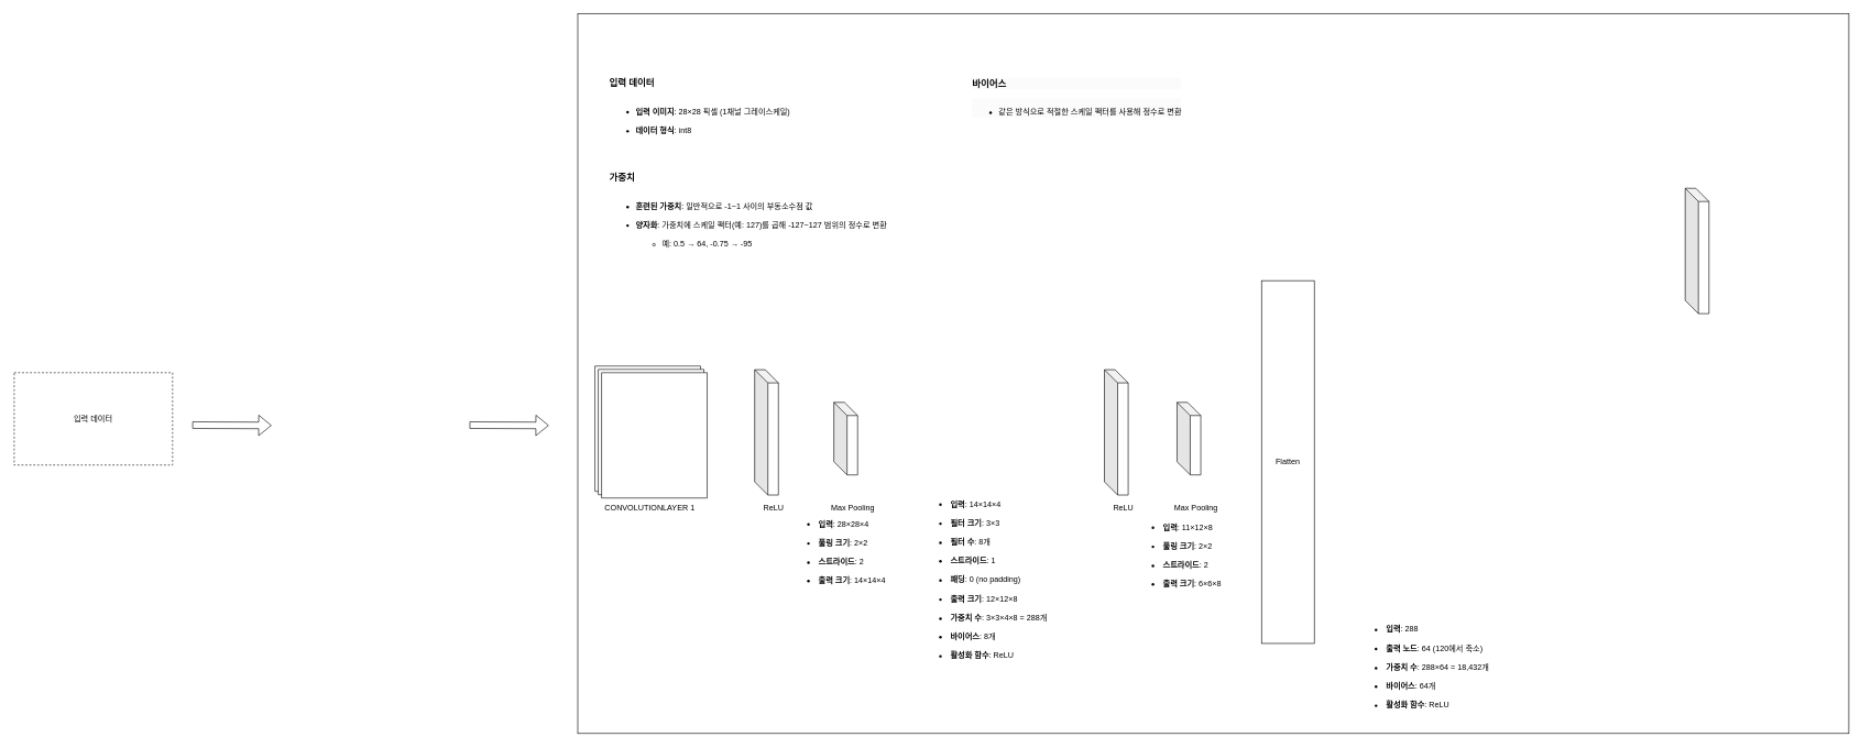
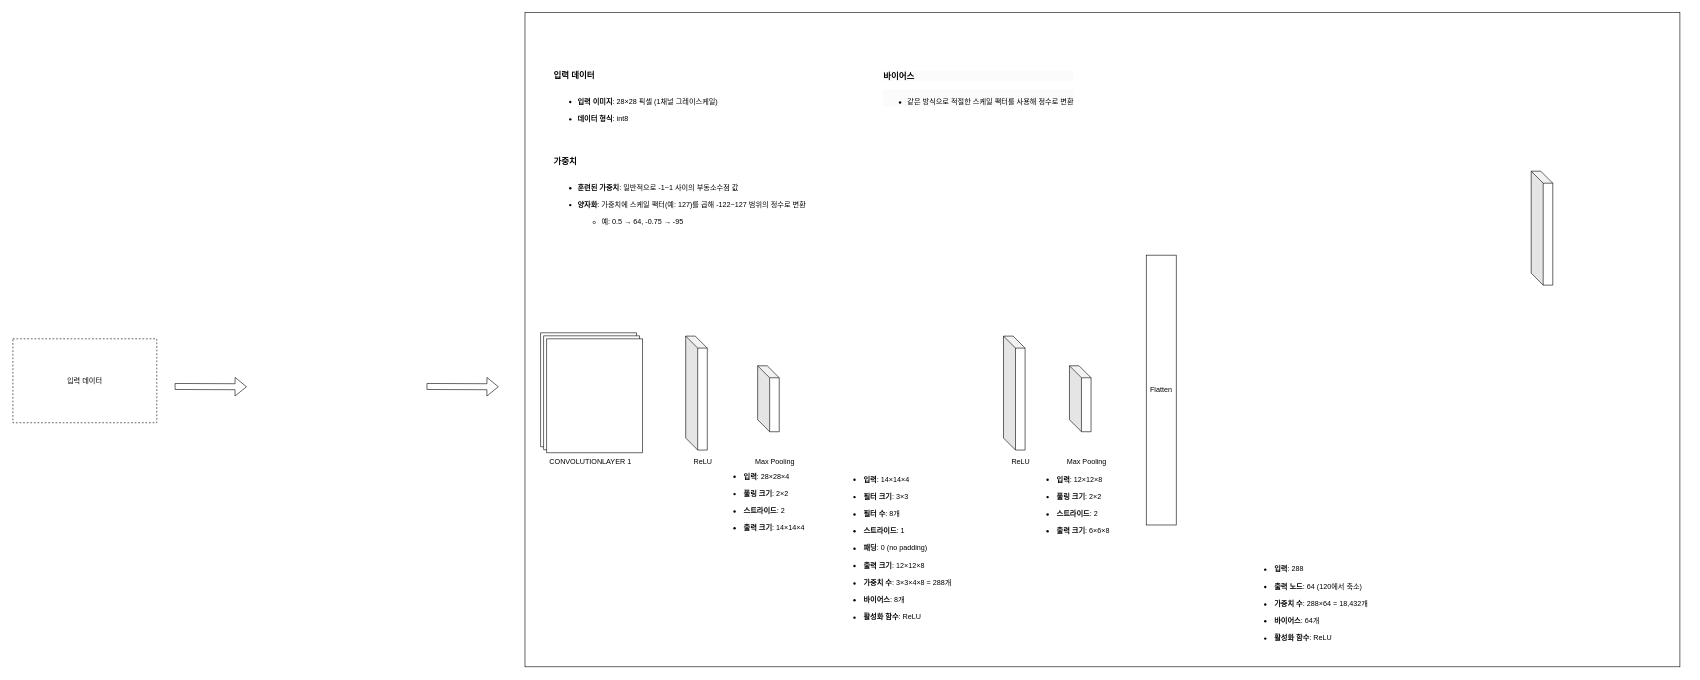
  <mxCell id="0" />
  <mxCell id="1" parent="0" />
  <mxCell id="2" value="" style="rounded=0;whiteSpace=wrap;html=1;" parent="1" vertex="1"><mxGeometry x="874" y="20" width="1926" height="1091.5" as="geometry" /></mxCell>
  <mxCell id="3" value="입력 데이터" style="rounded=0;whiteSpace=wrap;html=1;dashed=1;" parent="1" vertex="1"><mxGeometry x="20" y="564.5" width="240" height="140" as="geometry" /></mxCell>
  <mxCell id="4" value="" style="shape=flexArrow;endArrow=classic;html=1;rounded=0;" parent="1" edge="1"><mxGeometry width="50" height="50" relative="1" as="geometry"><mxPoint x="290" y="644" as="sourcePoint" /><mxPoint x="410" y="644.5" as="targetPoint" /></mxGeometry></mxCell>
  <mxCell id="5" value="" style="shape=flexArrow;endArrow=classic;html=1;rounded=0;" parent="1" edge="1"><mxGeometry width="50" height="50" relative="1" as="geometry"><mxPoint x="710" y="644" as="sourcePoint" /><mxPoint x="830" y="644.5" as="targetPoint" /></mxGeometry></mxCell>
  <mxCell id="6" value="CONVOLUTIONLAYER 1&amp;nbsp;" style="verticalLabelPosition=bottom;verticalAlign=top;html=1;shape=mxgraph.basic.layered_rect;dx=10;outlineConnect=0;whiteSpace=wrap;direction=west;" parent="1" vertex="1"><mxGeometry x="900" y="554.5" width="170" height="200" as="geometry" /></mxCell>
  <mxCell id="7" value="" style="shape=cube;whiteSpace=wrap;html=1;boundedLbl=1;backgroundOutline=1;darkOpacity=0.05;darkOpacity2=0.1;" parent="1" vertex="1"><mxGeometry x="1262" y="609.5" width="36" height="110" as="geometry" /></mxCell>
  <mxCell id="8" value="Max Pooling" style="text;html=1;align=center;verticalAlign=middle;whiteSpace=wrap;rounded=0;" parent="1" vertex="1"><mxGeometry x="1250" y="754.5" width="82" height="30" as="geometry" /></mxCell>
  <mxCell id="9" value="" style="shape=cube;whiteSpace=wrap;html=1;boundedLbl=1;backgroundOutline=1;darkOpacity=0.05;darkOpacity2=0.1;" parent="1" vertex="1"><mxGeometry x="1782" y="609.5" width="36" height="110" as="geometry" /></mxCell>
  <mxCell id="10" value="Max Pooling" style="text;html=1;align=center;verticalAlign=middle;whiteSpace=wrap;rounded=0;" parent="1" vertex="1"><mxGeometry x="1770" y="754.5" width="82" height="30" as="geometry" /></mxCell>
- <mxCell id="11" value="Flatten" style="rounded=0;whiteSpace=wrap;html=1;" parent="1" vertex="1"><mxGeometry x="1910" y="425" width="80" height="550" as="geometry" /></mxCell>
+ <mxCell id="11" value="Flatten" style="rounded=0;whiteSpace=wrap;html=1;" parent="1" vertex="1"><mxGeometry x="1910" y="425" width="50" height="450" as="geometry" /></mxCell>
  <mxCell id="12" value="" style="shape=cube;whiteSpace=wrap;html=1;boundedLbl=1;backgroundOutline=1;darkOpacity=0.05;darkOpacity2=0.1;" parent="1" vertex="1"><mxGeometry x="1142" y="560" width="36" height="190" as="geometry" /></mxCell>
  <mxCell id="13" value="ReLU" style="text;html=1;align=center;verticalAlign=middle;whiteSpace=wrap;rounded=0;" parent="1" vertex="1"><mxGeometry x="1130" y="754.5" width="82" height="30" as="geometry" /></mxCell>
  <mxCell id="14" value="" style="shape=cube;whiteSpace=wrap;html=1;boundedLbl=1;backgroundOutline=1;darkOpacity=0.05;darkOpacity2=0.1;" parent="1" vertex="1"><mxGeometry x="1672" y="560" width="36" height="190" as="geometry" /></mxCell>
  <mxCell id="15" value="ReLU" style="text;html=1;align=center;verticalAlign=middle;whiteSpace=wrap;rounded=0;" parent="1" vertex="1"><mxGeometry x="1660" y="754.5" width="82" height="30" as="geometry" /></mxCell>
  <mxCell id="16" value="" style="group" parent="1" vertex="1" connectable="0"><mxGeometry x="2040" y="437" width="390.97" height="450" as="geometry" /></mxCell>
  <mxCell id="17" value="" style="shape=image;verticalLabelPosition=bottom;labelBackgroundColor=default;verticalAlign=top;aspect=fixed;imageAspect=0;image=https://i.sstatic.net/KvzJc.png;clipPath=inset(5.33% 47.36% 0% 0%);" parent="16" vertex="1"><mxGeometry width="217.593" height="443" as="geometry" /></mxCell>
  <mxCell id="18" value="" style="rounded=0;whiteSpace=wrap;html=1;strokeColor=none;" parent="16" vertex="1"><mxGeometry x="70" y="390" width="120" height="60" as="geometry" /></mxCell>
  <mxCell id="19" value="" style="rounded=0;whiteSpace=wrap;html=1;strokeColor=none;" parent="16" vertex="1"><mxGeometry x="210" y="343" width="120" height="60" as="geometry" /></mxCell>
  <mxCell id="20" value="&lt;li class=&quot;whitespace-normal break-words&quot;&gt;&lt;strong&gt;입력&lt;/strong&gt;: 28×28×4&lt;/li&gt;&#10;&lt;li class=&quot;whitespace-normal break-words&quot;&gt;&lt;strong&gt;풀링 크기&lt;/strong&gt;: 2×2&lt;/li&gt;&#10;&lt;li class=&quot;whitespace-normal break-words&quot;&gt;&lt;strong&gt;스트라이드&lt;/strong&gt;: 2&lt;/li&gt;&#10;&lt;li class=&quot;whitespace-normal break-words&quot;&gt;&lt;strong&gt;출력 크기&lt;/strong&gt;: 14×14×4&lt;/li&gt;" style="text;whiteSpace=wrap;html=1;" parent="1" vertex="1"><mxGeometry x="1220" y="780" width="160" height="120" as="geometry" /></mxCell>
- <mxCell id="21" value="&lt;li class=&quot;whitespace-normal break-words&quot;&gt;&lt;strong&gt;입력&lt;/strong&gt;: 14×14×4&lt;/li&gt;&lt;br&gt;&lt;li class=&quot;whitespace-normal break-words&quot;&gt;&lt;strong&gt;필터 크기&lt;/strong&gt;: 3×3&lt;/li&gt;&lt;br&gt;&lt;li class=&quot;whitespace-normal break-words&quot;&gt;&lt;strong&gt;필터 수&lt;/strong&gt;: 8개&lt;/li&gt;&lt;br&gt;&lt;li class=&quot;whitespace-normal break-words&quot;&gt;&lt;strong&gt;스트라이드&lt;/strong&gt;: 1&lt;/li&gt;&lt;br&gt;&lt;li class=&quot;whitespace-normal break-words&quot;&gt;&lt;strong&gt;패딩&lt;/strong&gt;: 0 (no padding)&lt;/li&gt;&lt;br&gt;&lt;li class=&quot;whitespace-normal break-words&quot;&gt;&lt;strong&gt;출력 크기&lt;/strong&gt;: 12×12×8&lt;/li&gt;&lt;br&gt;&lt;li class=&quot;whitespace-normal break-words&quot;&gt;&lt;strong&gt;가중치 수&lt;/strong&gt;: 3×3×4×8 = 288개&lt;/li&gt;&lt;br&gt;&lt;li class=&quot;whitespace-normal break-words&quot;&gt;&lt;strong&gt;바이어스&lt;/strong&gt;: 8개&lt;/li&gt;&lt;br&gt;&lt;li class=&quot;whitespace-normal break-words&quot;&gt;&lt;strong&gt;활성화 함수&lt;/strong&gt;: ReLU&lt;/li&gt;" style="text;whiteSpace=wrap;html=1;" parent="1" vertex="1"><mxGeometry x="1420" y="749.5" width="220" height="270" as="geometry" /></mxCell>
- <mxCell id="22" value="&lt;li class=&quot;whitespace-normal break-words&quot;&gt;&lt;strong&gt;입력&lt;/strong&gt;: 11×12×8&lt;/li&gt;&#10;&lt;li class=&quot;whitespace-normal break-words&quot;&gt;&lt;strong&gt;풀링 크기&lt;/strong&gt;: 2×2&lt;/li&gt;&#10;&lt;li class=&quot;whitespace-normal break-words&quot;&gt;&lt;strong&gt;스트라이드&lt;/strong&gt;: 2&lt;/li&gt;&#10;&lt;li class=&quot;whitespace-normal break-words&quot;&gt;&lt;strong&gt;출력 크기&lt;/strong&gt;: 6×6×8&lt;/li&gt;" style="text;whiteSpace=wrap;html=1;" parent="1" vertex="1"><mxGeometry x="1742" y="784.5" width="140" height="120" as="geometry" /></mxCell>
- <mxCell id="23" value="&lt;li class=&quot;whitespace-normal break-words&quot;&gt;&lt;strong&gt;입력&lt;/strong&gt;: 288&lt;/li&gt;&#10;&lt;li class=&quot;whitespace-normal break-words&quot;&gt;&lt;strong&gt;출력 노드&lt;/strong&gt;: 64 (120에서 축소)&lt;/li&gt;&#10;&lt;li class=&quot;whitespace-normal break-words&quot;&gt;&lt;strong&gt;가중치 수&lt;/strong&gt;: 288×64 = 18,432개&lt;/li&gt;&#10;&lt;li class=&quot;whitespace-normal break-words&quot;&gt;&lt;strong&gt;바이어스&lt;/strong&gt;: 64개&lt;/li&gt;&#10;&lt;li class=&quot;whitespace-normal break-words&quot;&gt;&lt;strong&gt;활성화 함수&lt;/strong&gt;: ReLU&lt;/li&gt;" style="text;whiteSpace=wrap;html=1;" parent="1" vertex="1"><mxGeometry x="2080" y="940" width="210" height="150" as="geometry" /></mxCell>
+ <mxCell id="21" value="&lt;li class=&quot;whitespace-normal break-words&quot;&gt;&lt;strong&gt;입력&lt;/strong&gt;: 14×14×4&lt;/li&gt;&lt;br&gt;&lt;li class=&quot;whitespace-normal break-words&quot;&gt;&lt;strong&gt;필터 크기&lt;/strong&gt;: 3×3&lt;/li&gt;&lt;br&gt;&lt;li class=&quot;whitespace-normal break-words&quot;&gt;&lt;strong&gt;필터 수&lt;/strong&gt;: 8개&lt;/li&gt;&lt;br&gt;&lt;li class=&quot;whitespace-normal break-words&quot;&gt;&lt;strong&gt;스트라이드&lt;/strong&gt;: 1&lt;/li&gt;&lt;br&gt;&lt;li class=&quot;whitespace-normal break-words&quot;&gt;&lt;strong&gt;패딩&lt;/strong&gt;: 0 (no padding)&lt;/li&gt;&lt;br&gt;&lt;li class=&quot;whitespace-normal break-words&quot;&gt;&lt;strong&gt;출력 크기&lt;/strong&gt;: 12×12×8&lt;/li&gt;&lt;br&gt;&lt;li class=&quot;whitespace-normal break-words&quot;&gt;&lt;strong&gt;가중치 수&lt;/strong&gt;: 3×3×4×8 = 288개&lt;/li&gt;&lt;br&gt;&lt;li class=&quot;whitespace-normal break-words&quot;&gt;&lt;strong&gt;바이어스&lt;/strong&gt;: 8개&lt;/li&gt;&lt;br&gt;&lt;li class=&quot;whitespace-normal break-words&quot;&gt;&lt;strong&gt;활성화 함수&lt;/strong&gt;: ReLU&lt;/li&gt;" style="text;whiteSpace=wrap;html=1;" parent="1" vertex="1"><mxGeometry x="1420" y="784.5" width="220" height="270" as="geometry" /></mxCell>
+ <mxCell id="22" value="&lt;li class=&quot;whitespace-normal break-words&quot;&gt;&lt;strong&gt;입력&lt;/strong&gt;: 12×12×8&lt;/li&gt;&#10;&lt;li class=&quot;whitespace-normal break-words&quot;&gt;&lt;strong&gt;풀링 크기&lt;/strong&gt;: 2×2&lt;/li&gt;&#10;&lt;li class=&quot;whitespace-normal break-words&quot;&gt;&lt;strong&gt;스트라이드&lt;/strong&gt;: 2&lt;/li&gt;&#10;&lt;li class=&quot;whitespace-normal break-words&quot;&gt;&lt;strong&gt;출력 크기&lt;/strong&gt;: 6×6×8&lt;/li&gt;" style="text;whiteSpace=wrap;html=1;" parent="1" vertex="1"><mxGeometry x="1742" y="784.5" width="140" height="120" as="geometry" /></mxCell>
+ <mxCell id="23" value="&lt;li class=&quot;whitespace-normal break-words&quot;&gt;&lt;strong&gt;입력&lt;/strong&gt;: 288&lt;/li&gt;&#10;&lt;li class=&quot;whitespace-normal break-words&quot;&gt;&lt;strong&gt;출력 노드&lt;/strong&gt;: 64 (120에서 축소)&lt;/li&gt;&#10;&lt;li class=&quot;whitespace-normal break-words&quot;&gt;&lt;strong&gt;가중치 수&lt;/strong&gt;: 288×64 = 18,432개&lt;/li&gt;&#10;&lt;li class=&quot;whitespace-normal break-words&quot;&gt;&lt;strong&gt;바이어스&lt;/strong&gt;: 64개&lt;/li&gt;&#10;&lt;li class=&quot;whitespace-normal break-words&quot;&gt;&lt;strong&gt;활성화 함수&lt;/strong&gt;: ReLU&lt;/li&gt;" style="text;whiteSpace=wrap;html=1;" parent="1" vertex="1"><mxGeometry x="2105" y="935" width="210" height="150" as="geometry" /></mxCell>
  <mxCell id="24" value="" style="group" parent="1" vertex="1" connectable="0"><mxGeometry x="2420" y="437" width="390.97" height="450" as="geometry" /></mxCell>
  <mxCell id="25" value="" style="shape=image;verticalLabelPosition=bottom;labelBackgroundColor=default;verticalAlign=top;aspect=fixed;imageAspect=0;image=https://i.sstatic.net/KvzJc.png;clipPath=inset(5.67% 0% 0% 43.21%);" parent="24" vertex="1"><mxGeometry width="235.597" height="443" as="geometry" /></mxCell>
  <mxCell id="26" value="" style="rounded=0;whiteSpace=wrap;html=1;strokeColor=none;" parent="24" vertex="1"><mxGeometry x="-10" y="390" width="120" height="60" as="geometry" /></mxCell>
  <mxCell id="27" value="" style="rounded=0;whiteSpace=wrap;html=1;strokeColor=none;" parent="24" vertex="1"><mxGeometry x="210" y="343" width="120" height="60" as="geometry" /></mxCell>
  <mxCell id="28" value="" style="rounded=0;whiteSpace=wrap;html=1;strokeColor=none;" parent="24" vertex="1"><mxGeometry x="30" y="343" width="120" height="60" as="geometry" /></mxCell>
- <mxCell id="29" value="&lt;h3 class=&quot;text-lg font-bold text-text-200 mt-1 -mb-1.5&quot;&gt;입력 데이터&lt;/h3&gt;&lt;ul class=&quot;[&amp;amp;:not(:last-child)_ul]:pb-1 [&amp;amp;:not(:last-child)_ol]:pb-1 list-disc space-y-1.5 pl-7&quot; depth=&quot;0&quot;&gt;&lt;br&gt;&lt;li class=&quot;whitespace-normal break-words&quot;&gt;&lt;strong&gt;입력 이미지&lt;/strong&gt;: 28×28 픽셀 (1채널 그레이스케일)&lt;/li&gt;&lt;br&gt;&lt;li class=&quot;whitespace-normal break-words&quot;&gt;&lt;strong&gt;데이터 형식&lt;/strong&gt;: int8&lt;/li&gt;&lt;br&gt;&lt;/ul&gt;&lt;br&gt;&lt;h3 class=&quot;text-lg font-bold text-text-200 mt-1 -mb-1.5&quot;&gt;가중치&lt;/h3&gt;&lt;ul class=&quot;[&amp;amp;:not(:last-child)_ul]:pb-1 [&amp;amp;:not(:last-child)_ol]:pb-1 list-disc space-y-1.5 pl-7&quot; depth=&quot;0&quot;&gt;&lt;br&gt;&lt;li class=&quot;whitespace-normal break-words&quot;&gt;&lt;strong&gt;훈련된 가중치&lt;/strong&gt;: 일반적으로 -1~1 사이의 부동소수점 값&lt;/li&gt;&lt;br&gt;&lt;li class=&quot;whitespace-normal break-words&quot;&gt;&lt;strong&gt;양자화&lt;/strong&gt;: 가중치에 스케일 팩터(예: 127)를 곱해 -127~127 범위의 정수로 변환&lt;br&gt;&lt;ul class=&quot;[&amp;amp;:not(:last-child)_ul]:pb-1 [&amp;amp;:not(:last-child)_ol]:pb-1 list-disc space-y-1.5 pl-7&quot; depth=&quot;1&quot;&gt;&lt;br&gt;&lt;li class=&quot;whitespace-normal break-words&quot;&gt;예: 0.5 → 64, -0.75 → -95&lt;/li&gt;&lt;br&gt;&lt;/ul&gt;&lt;br&gt;&lt;/li&gt;&lt;br&gt;&lt;/ul&gt;&lt;br&gt;&lt;h3 class=&quot;text-lg font-bold text-text-200 mt-1 -mb-1.5&quot;&gt;&lt;br&gt;&lt;/h3&gt;" style="text;whiteSpace=wrap;html=1;" parent="1" vertex="1"><mxGeometry x="920" y="95.75" width="480" height="590" as="geometry" /></mxCell>
+ <mxCell id="29" value="&lt;h3 class=&quot;text-lg font-bold text-text-200 mt-1 -mb-1.5&quot;&gt;입력 데이터&lt;/h3&gt;&lt;ul class=&quot;[&amp;amp;:not(:last-child)_ul]:pb-1 [&amp;amp;:not(:last-child)_ol]:pb-1 list-disc space-y-1.5 pl-7&quot; depth=&quot;0&quot;&gt;&lt;br&gt;&lt;li class=&quot;whitespace-normal break-words&quot;&gt;&lt;strong&gt;입력 이미지&lt;/strong&gt;: 28×28 픽셀 (1채널 그레이스케일)&lt;/li&gt;&lt;br&gt;&lt;li class=&quot;whitespace-normal break-words&quot;&gt;&lt;strong&gt;데이터 형식&lt;/strong&gt;: int8&lt;/li&gt;&lt;br&gt;&lt;/ul&gt;&lt;br&gt;&lt;h3 class=&quot;text-lg font-bold text-text-200 mt-1 -mb-1.5&quot;&gt;가중치&lt;/h3&gt;&lt;ul class=&quot;[&amp;amp;:not(:last-child)_ul]:pb-1 [&amp;amp;:not(:last-child)_ol]:pb-1 list-disc space-y-1.5 pl-7&quot; depth=&quot;0&quot;&gt;&lt;br&gt;&lt;li class=&quot;whitespace-normal break-words&quot;&gt;&lt;strong&gt;훈련된 가중치&lt;/strong&gt;: 일반적으로 -1~1 사이의 부동소수점 값&lt;/li&gt;&lt;br&gt;&lt;li class=&quot;whitespace-normal break-words&quot;&gt;&lt;strong&gt;양자화&lt;/strong&gt;: 가중치에 스케일 팩터(예: 127)를 곱해 -122~127 범위의 정수로 변환&lt;br&gt;&lt;ul class=&quot;[&amp;amp;:not(:last-child)_ul]:pb-1 [&amp;amp;:not(:last-child)_ol]:pb-1 list-disc space-y-1.5 pl-7&quot; depth=&quot;1&quot;&gt;&lt;br&gt;&lt;li class=&quot;whitespace-normal break-words&quot;&gt;예: 0.5 → 64, -0.75 → -95&lt;/li&gt;&lt;br&gt;&lt;/ul&gt;&lt;br&gt;&lt;/li&gt;&lt;br&gt;&lt;/ul&gt;&lt;br&gt;&lt;h3 class=&quot;text-lg font-bold text-text-200 mt-1 -mb-1.5&quot;&gt;&lt;br&gt;&lt;/h3&gt;" style="text;whiteSpace=wrap;html=1;" parent="1" vertex="1"><mxGeometry x="920" y="95.75" width="480" height="590" as="geometry" /></mxCell>
  <mxCell id="30" value="&lt;h3 class=&quot;text-lg font-bold text-text-200 mt-1 -mb-1.5&quot; style=&quot;forced-color-adjust: none; color: rgb(0, 0, 0); font-family: Helvetica; font-style: normal; font-variant-ligatures: normal; font-variant-caps: normal; letter-spacing: normal; orphans: 2; text-align: left; text-indent: 0px; text-transform: none; widows: 2; word-spacing: 0px; -webkit-text-stroke-width: 0px; white-space: normal; background-color: rgb(251, 251, 251); text-decoration-thickness: initial; text-decoration-style: initial; text-decoration-color: initial;&quot;&gt;바이어스&lt;/h3&gt;&lt;ul depth=&quot;0&quot; class=&quot;[&amp;amp;:not(:last-child)_ul]:pb-1 [&amp;amp;:not(:last-child)_ol]:pb-1 list-disc space-y-1.5 pl-7&quot; style=&quot;forced-color-adjust: none; color: rgb(0, 0, 0); font-family: Helvetica; font-size: 12px; font-style: normal; font-variant-ligatures: normal; font-variant-caps: normal; font-weight: 400; letter-spacing: normal; orphans: 2; text-align: left; text-indent: 0px; text-transform: none; widows: 2; word-spacing: 0px; -webkit-text-stroke-width: 0px; white-space: normal; background-color: rgb(251, 251, 251); text-decoration-thickness: initial; text-decoration-style: initial; text-decoration-color: initial;&quot;&gt;&lt;br style=&quot;forced-color-adjust: none;&quot;&gt;&lt;li class=&quot;whitespace-normal break-words&quot; style=&quot;forced-color-adjust: none;&quot;&gt;같은 방식으로 적절한 스케일 팩터를 사용해 정수로 변환&lt;/li&gt;&lt;/ul&gt;" style="text;whiteSpace=wrap;html=1;" parent="1" vertex="1"><mxGeometry x="1470" y="97.25" width="370" height="140" as="geometry" /></mxCell>
  <mxCell id="31" value="" style="shape=cube;whiteSpace=wrap;html=1;boundedLbl=1;backgroundOutline=1;darkOpacity=0.05;darkOpacity2=0.1;" parent="1" vertex="1"><mxGeometry x="2552" y="285" width="36" height="190" as="geometry" /></mxCell>
